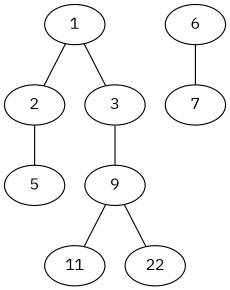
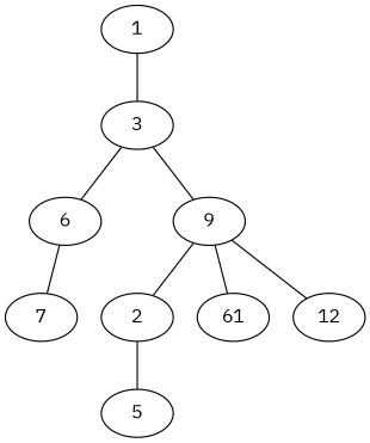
  graph {
    fontname="IBM Plex Mono"
    node [chem=C fontname="IBM Plex Mono"]
    edge [fontname="IBM Plex Mono" valence=1]
    1
    2
    3 [chem=N]
    5
    6
    9 [chem=N]
    7 [chem=N]
-   11 [chem=H]
-   12 [chem=H label=22]
-   1 -- 2
+   11 [chem=H label=61]
+   12 [chem=H]
+   9 -- 2
    1 -- 3 [valence=2]
    2 -- 5 [valence=2]
+   3 -- 6
    3 -- 9
    6 -- 7 [valence=2]
    9 -- 11
    9 -- 12
  }
